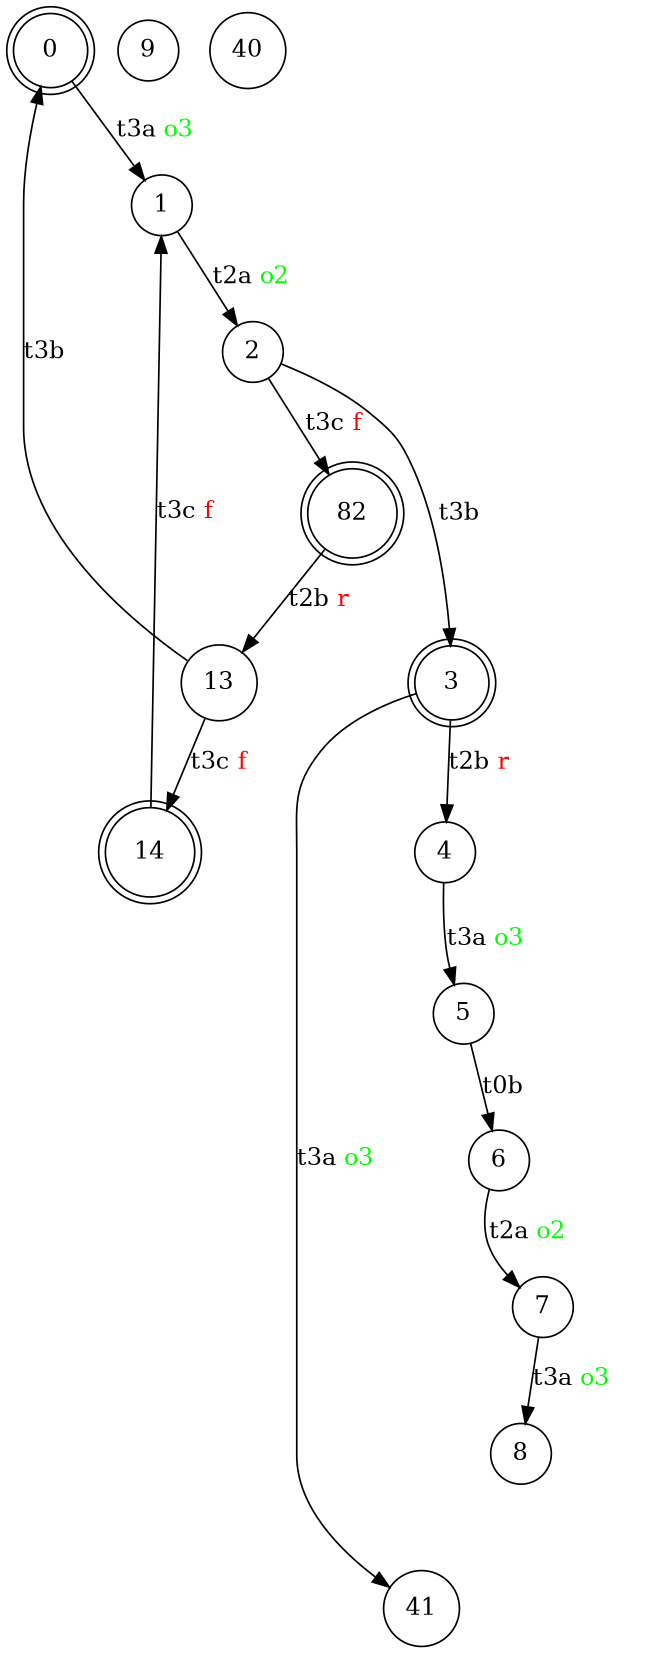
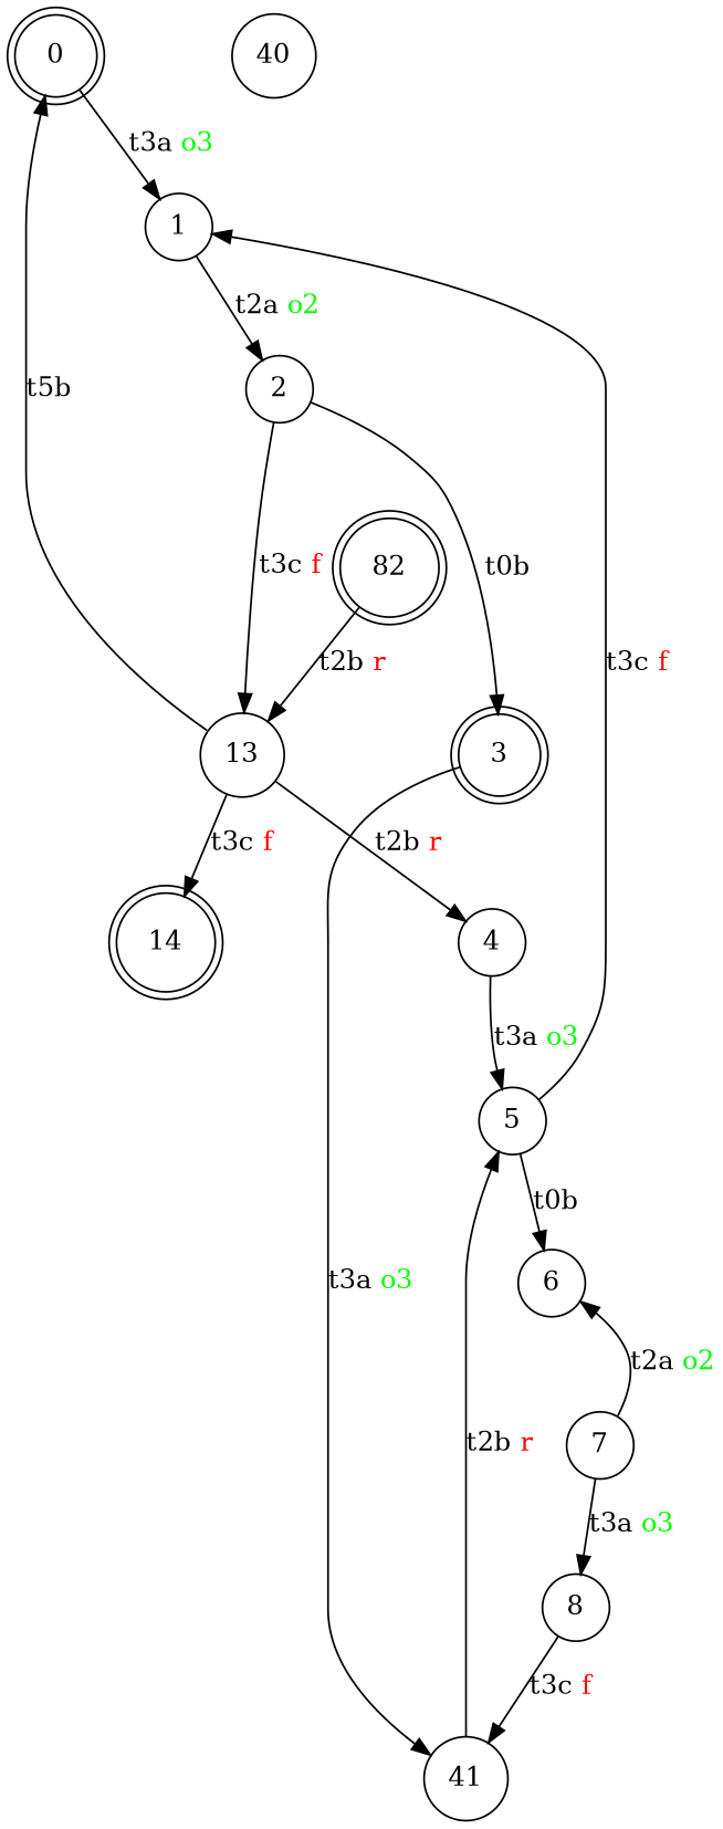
  digraph {
    node [shape=circle]
    0 [shape=doublecircle]
    1
    2
    3 [shape=doublecircle]
    n5 [label=82 shape=doublecircle]
    4
    n7 [label=41]
    13
    5
    6
    7
    8
    14 [shape=doublecircle]
-   9
    n15 [label=40]
    0 -> 1 [label=<t3a <FONT COLOR="green">o3</FONT>>]
    1 -> 2 [label=<t2a <FONT COLOR="green">o2</FONT>>]
-   2 -> 3 [label=t3b]
-   2 -> n5 [label=<t3c <FONT COLOR="red">f</FONT>>]
-   3 -> 4 [label=<t2b <FONT COLOR="red">r</FONT>>]
+   2 -> 3 [label=t0b]
+   2 -> 13 [label=<t3c <FONT COLOR="red">f</FONT>>]
+   13 -> 4 [label=<t2b <FONT COLOR="red">r</FONT>>]
    3 -> n7 [label=<t3a <FONT COLOR="green">o3</FONT>>]
    n5 -> 13 [label=<t2b <FONT COLOR="red">r</FONT>>]
    4 -> 5 [label=<t3a <FONT COLOR="green">o3</FONT>>]
-   13 -> 0 [label=t3b]
+   n7 -> 5 [label=<t2b <FONT COLOR="red">r</FONT>>]
+   13 -> 0 [label=t5b]
    13 -> 14 [label=<t3c <FONT COLOR="red">f</FONT>>]
-   14 -> 1 [label=<t3c <FONT COLOR="red">f</FONT>>]
+   5 -> 1 [label=<t3c <FONT COLOR="red">f</FONT>>]
    5 -> 6 [label=t0b]
-   6 -> 7 [label=<t2a <FONT COLOR="green">o2</FONT>>]
+   7 -> 6 [label=<t2a <FONT COLOR="green">o2</FONT>>]
    7 -> 8 [label=<t3a <FONT COLOR="green">o3</FONT>>]
+   8 -> n7 [label=<t3c <FONT COLOR="red">f</FONT>>]
  }
